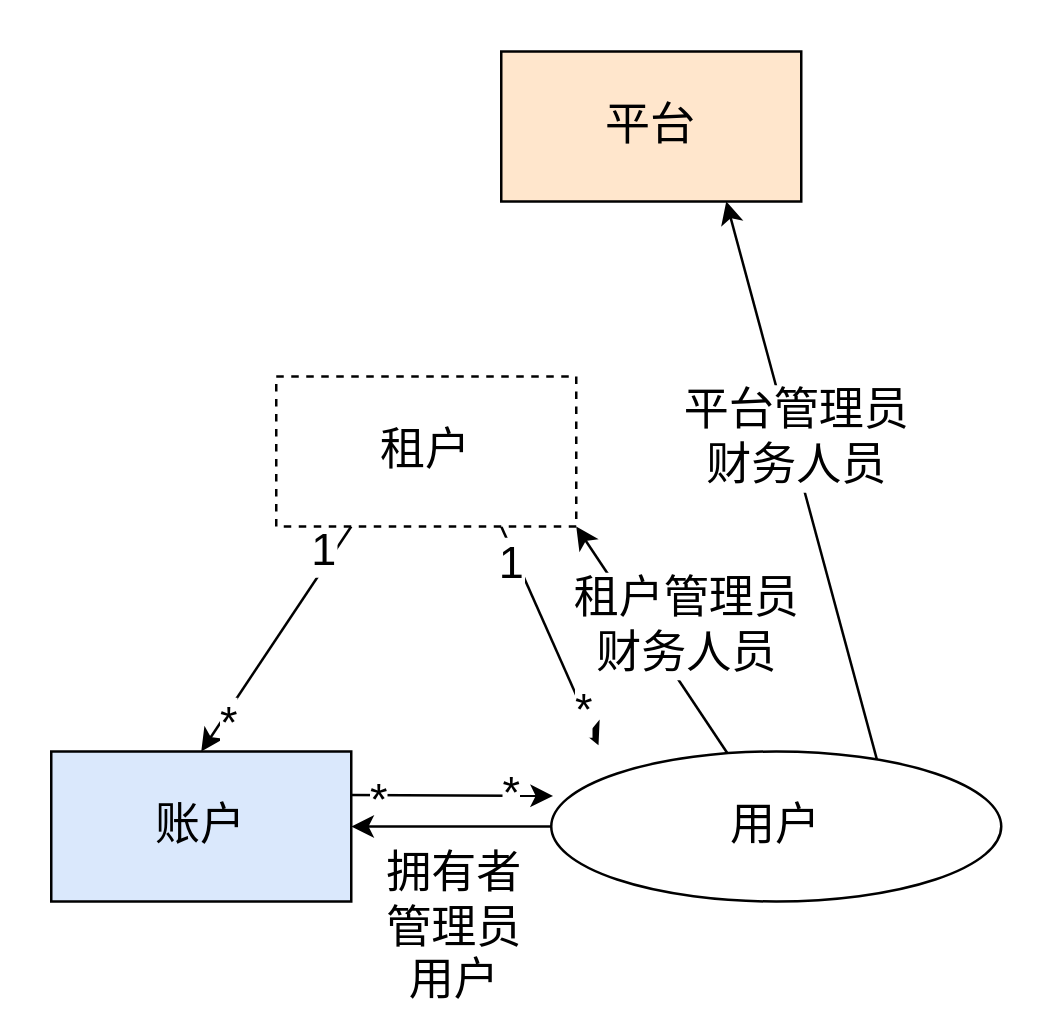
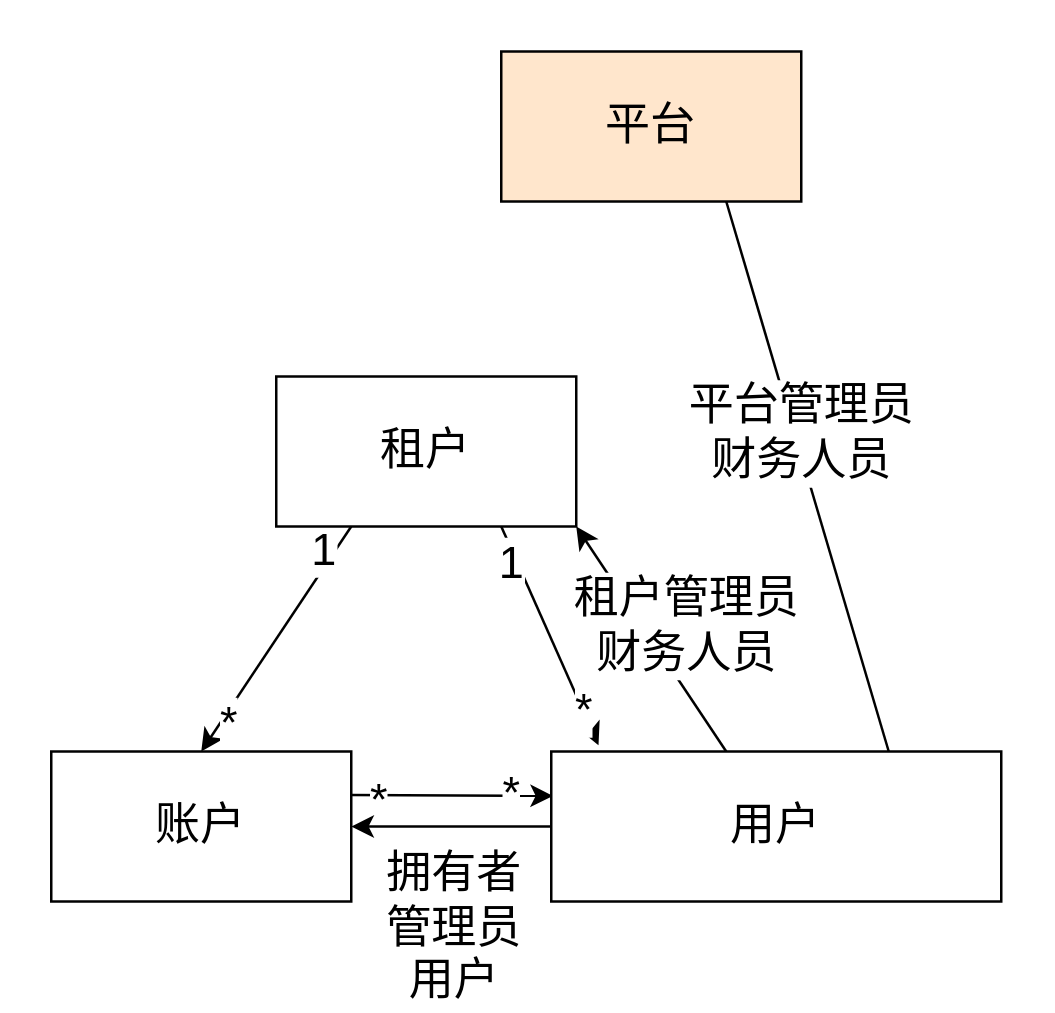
  <mxCell id="0" />
  <mxCell id="1" parent="0" />
  <mxCell id="2" value="平台" style="rounded=0;whiteSpace=wrap;html=1;fontSize=18;fillColor=#ffe6cc;" vertex="1" parent="1"><mxGeometry x="200" y="20" width="120" height="60" as="geometry" /></mxCell>
  <mxCell id="3" style="edgeStyle=none;html=1;exitX=0.25;exitY=1;exitDx=0;exitDy=0;entryX=0.5;entryY=0;entryDx=0;entryDy=0;fontSize=18;" edge="1" parent="1" source="9" target="13"><mxGeometry relative="1" as="geometry" /></mxCell>
  <mxCell id="4" value="1" style="edgeLabel;html=1;align=center;verticalAlign=middle;resizable=0;points=[];fontSize=18;" vertex="1" connectable="0" parent="3"><mxGeometry x="-0.735" y="-4" relative="1" as="geometry"><mxPoint as="offset" /></mxGeometry></mxCell>
  <mxCell id="5" value="*" style="edgeLabel;html=1;align=center;verticalAlign=middle;resizable=0;points=[];fontSize=18;" vertex="1" connectable="0" parent="3"><mxGeometry x="0.721" y="2" relative="1" as="geometry"><mxPoint as="offset" /></mxGeometry></mxCell>
  <mxCell id="6" style="edgeStyle=none;html=1;exitX=0.75;exitY=1;exitDx=0;exitDy=0;entryX=0.105;entryY=-0.041;entryDx=0;entryDy=0;entryPerimeter=0;fontSize=18;" edge="1" parent="1" source="9" target="20"><mxGeometry relative="1" as="geometry" /></mxCell>
  <mxCell id="7" value="1" style="edgeLabel;html=1;align=center;verticalAlign=middle;resizable=0;points=[];fontSize=18;" vertex="1" connectable="0" parent="6"><mxGeometry x="-0.699" y="-3" relative="1" as="geometry"><mxPoint x="1" as="offset" /></mxGeometry></mxCell>
  <mxCell id="8" value="*" style="edgeLabel;html=1;align=center;verticalAlign=middle;resizable=0;points=[];fontSize=18;" vertex="1" connectable="0" parent="6"><mxGeometry x="0.667" relative="1" as="geometry"><mxPoint as="offset" /></mxGeometry></mxCell>
- <mxCell id="9" value="租户" style="rounded=0;whiteSpace=wrap;html=1;fontSize=18;dashed=1;" vertex="1" parent="1"><mxGeometry x="110" y="150" width="120" height="60" as="geometry" /></mxCell>
+ <mxCell id="9" value="租户" style="rounded=0;whiteSpace=wrap;html=1;fontSize=18;" vertex="1" parent="1"><mxGeometry x="110" y="150" width="120" height="60" as="geometry" /></mxCell>
  <mxCell id="10" style="edgeStyle=none;html=1;entryX=0.004;entryY=0.296;entryDx=0;entryDy=0;fontSize=18;entryPerimeter=0;exitX=0.997;exitY=0.29;exitDx=0;exitDy=0;exitPerimeter=0;" edge="1" parent="1" source="13" target="20"><mxGeometry relative="1" as="geometry" /></mxCell>
  <mxCell id="11" value="*" style="edgeLabel;html=1;align=center;verticalAlign=middle;resizable=0;points=[];fontSize=18;" vertex="1" connectable="0" parent="10"><mxGeometry x="-0.725" y="-2" relative="1" as="geometry"><mxPoint as="offset" /></mxGeometry></mxCell>
  <mxCell id="12" value="*" style="edgeLabel;html=1;align=center;verticalAlign=middle;resizable=0;points=[];fontSize=18;" vertex="1" connectable="0" parent="10"><mxGeometry x="0.579" y="1" relative="1" as="geometry"><mxPoint as="offset" /></mxGeometry></mxCell>
- <mxCell id="13" value="账户" style="rounded=0;whiteSpace=wrap;html=1;fontSize=18;fillColor=#dae8fc;" vertex="1" parent="1"><mxGeometry x="20" y="300" width="120" height="60" as="geometry" /></mxCell>
+ <mxCell id="13" value="账户" style="rounded=0;whiteSpace=wrap;html=1;fontSize=18;" vertex="1" parent="1"><mxGeometry x="20" y="300" width="120" height="60" as="geometry" /></mxCell>
  <mxCell id="14" style="edgeStyle=none;html=1;entryX=1;entryY=1;entryDx=0;entryDy=0;fontSize=18;" edge="1" parent="1" source="20" target="9"><mxGeometry relative="1" as="geometry" /></mxCell>
  <mxCell id="15" value="租户管理员&lt;br&gt;财务人员" style="edgeLabel;html=1;align=center;verticalAlign=middle;resizable=0;points=[];fontSize=18;" vertex="1" connectable="0" parent="14"><mxGeometry x="-0.186" y="-2" relative="1" as="geometry"><mxPoint x="6" y="-13" as="offset" /></mxGeometry></mxCell>
  <mxCell id="16" style="edgeStyle=none;html=1;entryX=1;entryY=0.5;entryDx=0;entryDy=0;fontSize=18;" edge="1" parent="1" source="20" target="13"><mxGeometry relative="1" as="geometry" /></mxCell>
  <mxCell id="17" value="拥有者&lt;br&gt;管理员&lt;br&gt;用户" style="edgeLabel;html=1;align=center;verticalAlign=middle;resizable=0;points=[];fontSize=18;" vertex="1" connectable="0" parent="16"><mxGeometry x="0.212" relative="1" as="geometry"><mxPoint x="8" y="40" as="offset" /></mxGeometry></mxCell>
- <mxCell id="18" style="edgeStyle=none;html=1;exitX=0.75;exitY=0;exitDx=0;exitDy=0;entryX=0.75;entryY=1;entryDx=0;entryDy=0;fontSize=18;" edge="1" parent="1" source="20" target="2"><mxGeometry relative="1" as="geometry" /></mxCell>
+ <mxCell id="18" style="edgeStyle=none;html=1;exitX=0.75;exitY=0;exitDx=0;exitDy=0;entryX=0.75;entryY=1;entryDx=0;entryDy=0;fontSize=18;endArrow=none;" edge="1" parent="1" source="20" target="2"><mxGeometry relative="1" as="geometry" /></mxCell>
  <mxCell id="19" value="平台管理员&lt;br&gt;财务人员" style="edgeLabel;html=1;align=center;verticalAlign=middle;resizable=0;points=[];fontSize=18;" vertex="1" connectable="0" parent="18"><mxGeometry x="0.154" y="-2" relative="1" as="geometry"><mxPoint as="offset" /></mxGeometry></mxCell>
- <mxCell id="20" value="用户" style="ellipse;whiteSpace=wrap;html=1;fontSize=18;" vertex="1" parent="1"><mxGeometry x="220" y="300" width="180" height="60" as="geometry" /></mxCell>
+ <mxCell id="20" value="用户" style="rounded=0;whiteSpace=wrap;html=1;fontSize=18;" vertex="1" parent="1"><mxGeometry x="220" y="300" width="180" height="60" as="geometry" /></mxCell>
